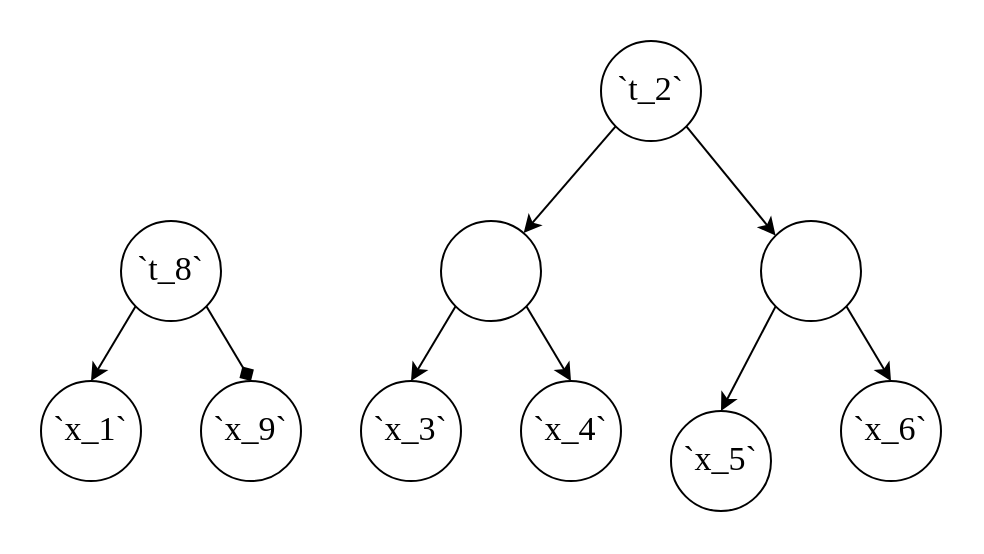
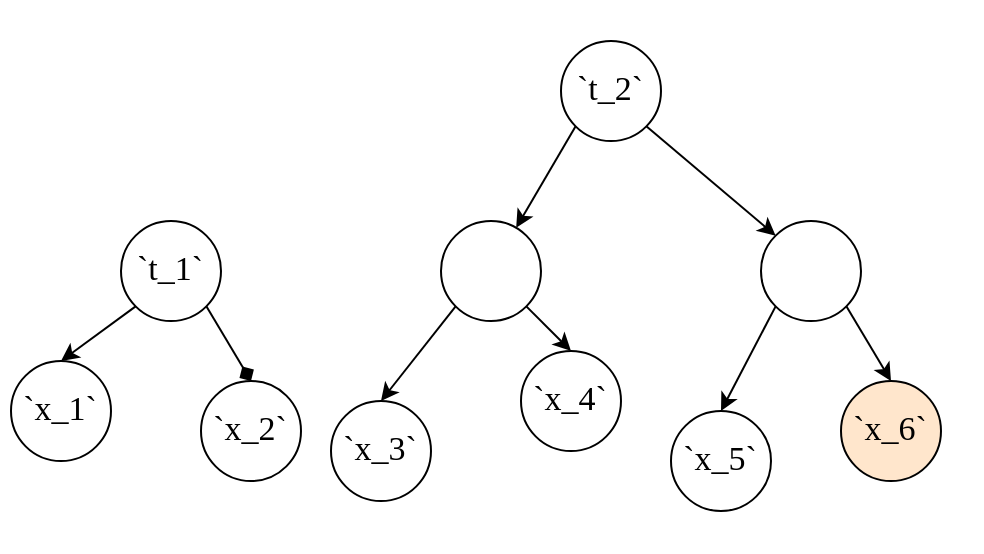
  <mxCell id="0" />
  <mxCell id="1" parent="0" />
  <mxCell id="2" style="rounded=0;orthogonalLoop=1;jettySize=auto;html=1;exitX=0;exitY=1;exitDx=0;exitDy=0;entryX=0.5;entryY=0;entryDx=0;entryDy=0;fontFamily=Times New Roman;fontSize=17;" edge="1" parent="1" source="4" target="5"><mxGeometry relative="1" as="geometry" /></mxCell>
  <mxCell id="3" style="edgeStyle=none;rounded=0;orthogonalLoop=1;jettySize=auto;html=1;exitX=1;exitY=1;exitDx=0;exitDy=0;entryX=0.5;entryY=0;entryDx=0;entryDy=0;fontFamily=Times New Roman;fontSize=17;endArrow=diamond;" edge="1" parent="1" source="4" target="6"><mxGeometry relative="1" as="geometry" /></mxCell>
- <mxCell id="4" value="`t_8`" style="ellipse;whiteSpace=wrap;html=1;aspect=fixed;fontFamily=Times New Roman;fontSize=17;" vertex="1" parent="1"><mxGeometry x="60" y="110" width="50" height="50" as="geometry" /></mxCell>
- <mxCell id="5" value="`x_1`" style="ellipse;whiteSpace=wrap;html=1;aspect=fixed;fontFamily=Times New Roman;fontSize=17;" vertex="1" parent="1"><mxGeometry x="20" y="190" width="50" height="50" as="geometry" /></mxCell>
- <mxCell id="6" value="`x_9`" style="ellipse;whiteSpace=wrap;html=1;aspect=fixed;fontFamily=Times New Roman;fontSize=17;" vertex="1" parent="1"><mxGeometry x="100" y="190" width="50" height="50" as="geometry" /></mxCell>
+ <mxCell id="4" value="`t_1`" style="ellipse;whiteSpace=wrap;html=1;aspect=fixed;fontFamily=Times New Roman;fontSize=17;" vertex="1" parent="1"><mxGeometry x="60" y="110" width="50" height="50" as="geometry" /></mxCell>
+ <mxCell id="5" value="`x_1`" style="ellipse;whiteSpace=wrap;html=1;aspect=fixed;fontFamily=Times New Roman;fontSize=17;" vertex="1" parent="1"><mxGeometry x="5" y="180" width="50" height="50" as="geometry" /></mxCell>
+ <mxCell id="6" value="`x_2`" style="ellipse;whiteSpace=wrap;html=1;aspect=fixed;fontFamily=Times New Roman;fontSize=17;" vertex="1" parent="1"><mxGeometry x="100" y="190" width="50" height="50" as="geometry" /></mxCell>
  <mxCell id="7" style="rounded=0;orthogonalLoop=1;jettySize=auto;html=1;exitX=0;exitY=1;exitDx=0;exitDy=0;entryX=0.5;entryY=0;entryDx=0;entryDy=0;fontFamily=Times New Roman;fontSize=17;" edge="1" source="9" target="10" parent="1"><mxGeometry relative="1" as="geometry" /></mxCell>
  <mxCell id="8" style="edgeStyle=none;rounded=0;orthogonalLoop=1;jettySize=auto;html=1;exitX=1;exitY=1;exitDx=0;exitDy=0;entryX=0.5;entryY=0;entryDx=0;entryDy=0;fontFamily=Times New Roman;fontSize=17;" edge="1" source="9" target="11" parent="1"><mxGeometry relative="1" as="geometry" /></mxCell>
  <mxCell id="9" value="" style="ellipse;whiteSpace=wrap;html=1;aspect=fixed;fontFamily=Times New Roman;fontSize=17;" vertex="1" parent="1"><mxGeometry x="220" y="110" width="50" height="50" as="geometry" /></mxCell>
- <mxCell id="10" value="`x_3`" style="ellipse;whiteSpace=wrap;html=1;aspect=fixed;fontFamily=Times New Roman;fontSize=17;" vertex="1" parent="1"><mxGeometry x="180" y="190" width="50" height="50" as="geometry" /></mxCell>
- <mxCell id="11" value="`x_4`" style="ellipse;whiteSpace=wrap;html=1;aspect=fixed;fontFamily=Times New Roman;fontSize=17;" vertex="1" parent="1"><mxGeometry x="260" y="190" width="50" height="50" as="geometry" /></mxCell>
+ <mxCell id="10" value="`x_3`" style="ellipse;whiteSpace=wrap;html=1;aspect=fixed;fontFamily=Times New Roman;fontSize=17;" vertex="1" parent="1"><mxGeometry x="165" y="200" width="50" height="50" as="geometry" /></mxCell>
+ <mxCell id="11" value="`x_4`" style="ellipse;whiteSpace=wrap;html=1;aspect=fixed;fontFamily=Times New Roman;fontSize=17;" vertex="1" parent="1"><mxGeometry x="260" y="175" width="50" height="50" as="geometry" /></mxCell>
  <mxCell id="12" style="rounded=0;orthogonalLoop=1;jettySize=auto;html=1;exitX=0;exitY=1;exitDx=0;exitDy=0;entryX=0.5;entryY=0;entryDx=0;entryDy=0;fontFamily=Times New Roman;fontSize=17;" edge="1" source="14" target="15" parent="1"><mxGeometry relative="1" as="geometry" /></mxCell>
  <mxCell id="13" style="edgeStyle=none;rounded=0;orthogonalLoop=1;jettySize=auto;html=1;exitX=1;exitY=1;exitDx=0;exitDy=0;entryX=0.5;entryY=0;entryDx=0;entryDy=0;fontFamily=Times New Roman;fontSize=17;" edge="1" source="14" target="16" parent="1"><mxGeometry relative="1" as="geometry" /></mxCell>
  <mxCell id="14" value="" style="ellipse;whiteSpace=wrap;html=1;aspect=fixed;fontFamily=Times New Roman;fontSize=17;" vertex="1" parent="1"><mxGeometry x="380" y="110" width="50" height="50" as="geometry" /></mxCell>
  <mxCell id="15" value="`x_5`" style="ellipse;whiteSpace=wrap;html=1;aspect=fixed;fontFamily=Times New Roman;fontSize=17;" vertex="1" parent="1"><mxGeometry x="335" y="205" width="50" height="50" as="geometry" /></mxCell>
- <mxCell id="16" value="`x_6`" style="ellipse;whiteSpace=wrap;html=1;aspect=fixed;fontFamily=Times New Roman;fontSize=17;" vertex="1" parent="1"><mxGeometry x="420" y="190" width="50" height="50" as="geometry" /></mxCell>
+ <mxCell id="16" value="`x_6`" style="ellipse;whiteSpace=wrap;html=1;aspect=fixed;fontFamily=Times New Roman;fontSize=17;fillColor=#ffe6cc;" vertex="1" parent="1"><mxGeometry x="420" y="190" width="50" height="50" as="geometry" /></mxCell>
  <mxCell id="17" style="edgeStyle=none;rounded=0;orthogonalLoop=1;jettySize=auto;html=1;exitX=0;exitY=1;exitDx=0;exitDy=0;fontFamily=Times New Roman;fontSize=17;" edge="1" parent="1" source="19" target="9"><mxGeometry relative="1" as="geometry" /></mxCell>
  <mxCell id="18" style="edgeStyle=none;rounded=0;orthogonalLoop=1;jettySize=auto;html=1;exitX=1;exitY=1;exitDx=0;exitDy=0;entryX=0;entryY=0;entryDx=0;entryDy=0;fontFamily=Times New Roman;fontSize=17;" edge="1" parent="1" source="19" target="14"><mxGeometry relative="1" as="geometry" /></mxCell>
- <mxCell id="19" value="`t_2`" style="ellipse;whiteSpace=wrap;html=1;aspect=fixed;fontFamily=Times New Roman;fontSize=17;" vertex="1" parent="1"><mxGeometry x="300" y="20" width="50" height="50" as="geometry" /></mxCell>
+ <mxCell id="19" value="`t_2`" style="ellipse;whiteSpace=wrap;html=1;aspect=fixed;fontFamily=Times New Roman;fontSize=17;" vertex="1" parent="1"><mxGeometry x="280" y="20" width="50" height="50" as="geometry" /></mxCell>
